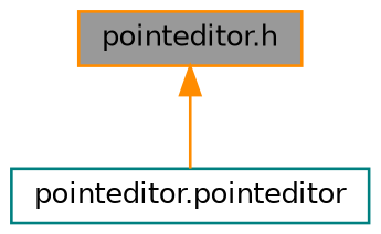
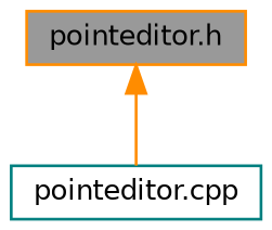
  digraph {
    node [fontname=Helvetica fontsize=10 shape=box style=filled]
    n1 [color=darkorange fillcolor=grey60 fontcolor=black height=0.2 label="pointeditor.h" width=0.4]
-   n2 [color=teal fillcolor=white height=0.2 label="pointeditor.pointeditor" width=0.4]
+   n2 [color=teal fillcolor=white height=0.2 label="pointeditor.cpp" width=0.4]
    n1 -> n2 [color=darkorange dir=back fontname=Helvetica fontsize=10 labelfontname=Helvetica labelfontsize=10 style=solid]
  }
